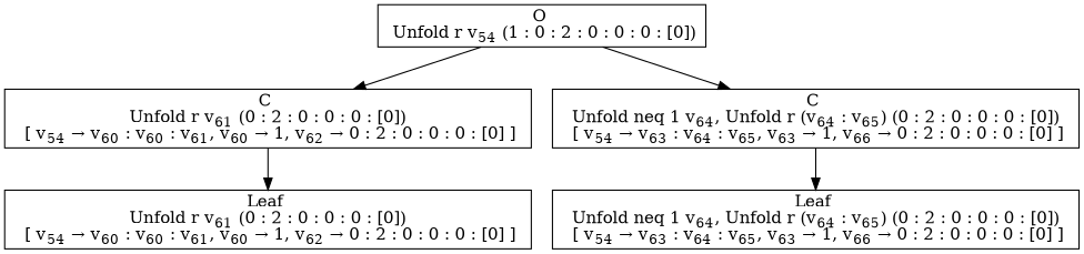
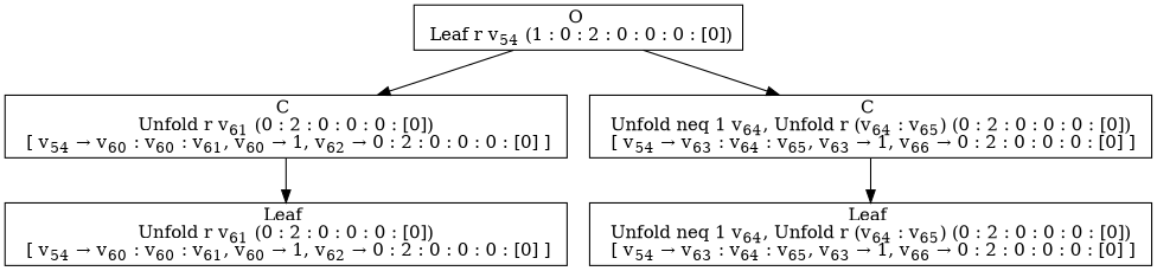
  digraph {
    rankdir=TB
    node [fillcolor=white shape=box style=filled]
-   n1 [label=<O <BR/> Unfold r v<SUB>54</SUB> (1 : 0 : 2 : 0 : 0 : 0 : [0])>]
+   n1 [label=<O <BR/> Leaf r v<SUB>54</SUB> (1 : 0 : 2 : 0 : 0 : 0 : [0])>]
    n2 [label=<C <BR/> Unfold r v<SUB>61</SUB> (0 : 2 : 0 : 0 : 0 : [0]) <BR/>  [ v<SUB>54</SUB> &rarr; v<SUB>60</SUB> : v<SUB>60</SUB> : v<SUB>61</SUB>, v<SUB>60</SUB> &rarr; 1, v<SUB>62</SUB> &rarr; 0 : 2 : 0 : 0 : 0 : [0] ] >]
    n3 [label=<C <BR/> Unfold neq 1 v<SUB>64</SUB>, Unfold r (v<SUB>64</SUB> : v<SUB>65</SUB>) (0 : 2 : 0 : 0 : 0 : [0]) <BR/>  [ v<SUB>54</SUB> &rarr; v<SUB>63</SUB> : v<SUB>64</SUB> : v<SUB>65</SUB>, v<SUB>63</SUB> &rarr; 1, v<SUB>66</SUB> &rarr; 0 : 2 : 0 : 0 : 0 : [0] ] >]
    n4 [label=<Leaf <BR/> Unfold r v<SUB>61</SUB> (0 : 2 : 0 : 0 : 0 : [0]) <BR/>  [ v<SUB>54</SUB> &rarr; v<SUB>60</SUB> : v<SUB>60</SUB> : v<SUB>61</SUB>, v<SUB>60</SUB> &rarr; 1, v<SUB>62</SUB> &rarr; 0 : 2 : 0 : 0 : 0 : [0] ] >]
    n5 [label=<Leaf <BR/> Unfold neq 1 v<SUB>64</SUB>, Unfold r (v<SUB>64</SUB> : v<SUB>65</SUB>) (0 : 2 : 0 : 0 : 0 : [0]) <BR/>  [ v<SUB>54</SUB> &rarr; v<SUB>63</SUB> : v<SUB>64</SUB> : v<SUB>65</SUB>, v<SUB>63</SUB> &rarr; 1, v<SUB>66</SUB> &rarr; 0 : 2 : 0 : 0 : 0 : [0] ] >]
    n1 -> n2
    n1 -> n3
    n2 -> n4
    n3 -> n5
  }
